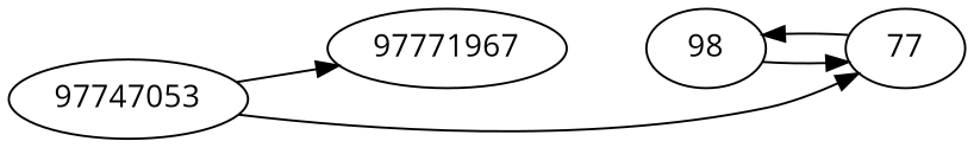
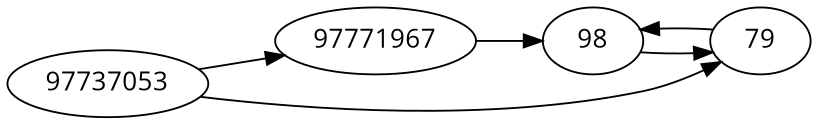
  strict digraph {
    fontname="Open Sans"
    rankdir=LR
    node [fontname="Open Sans"]
    edge [fontname="Open Sans"]
-   97737053 [label=97747053]
+   97737053
    97771967
-   77
+   77 [label=79]
    n4 [label=98]
    97737053 -> 97771967
    97737053 -> 77
+   97771967 -> n4
    77 -> n4
    n4 -> 77
  }
